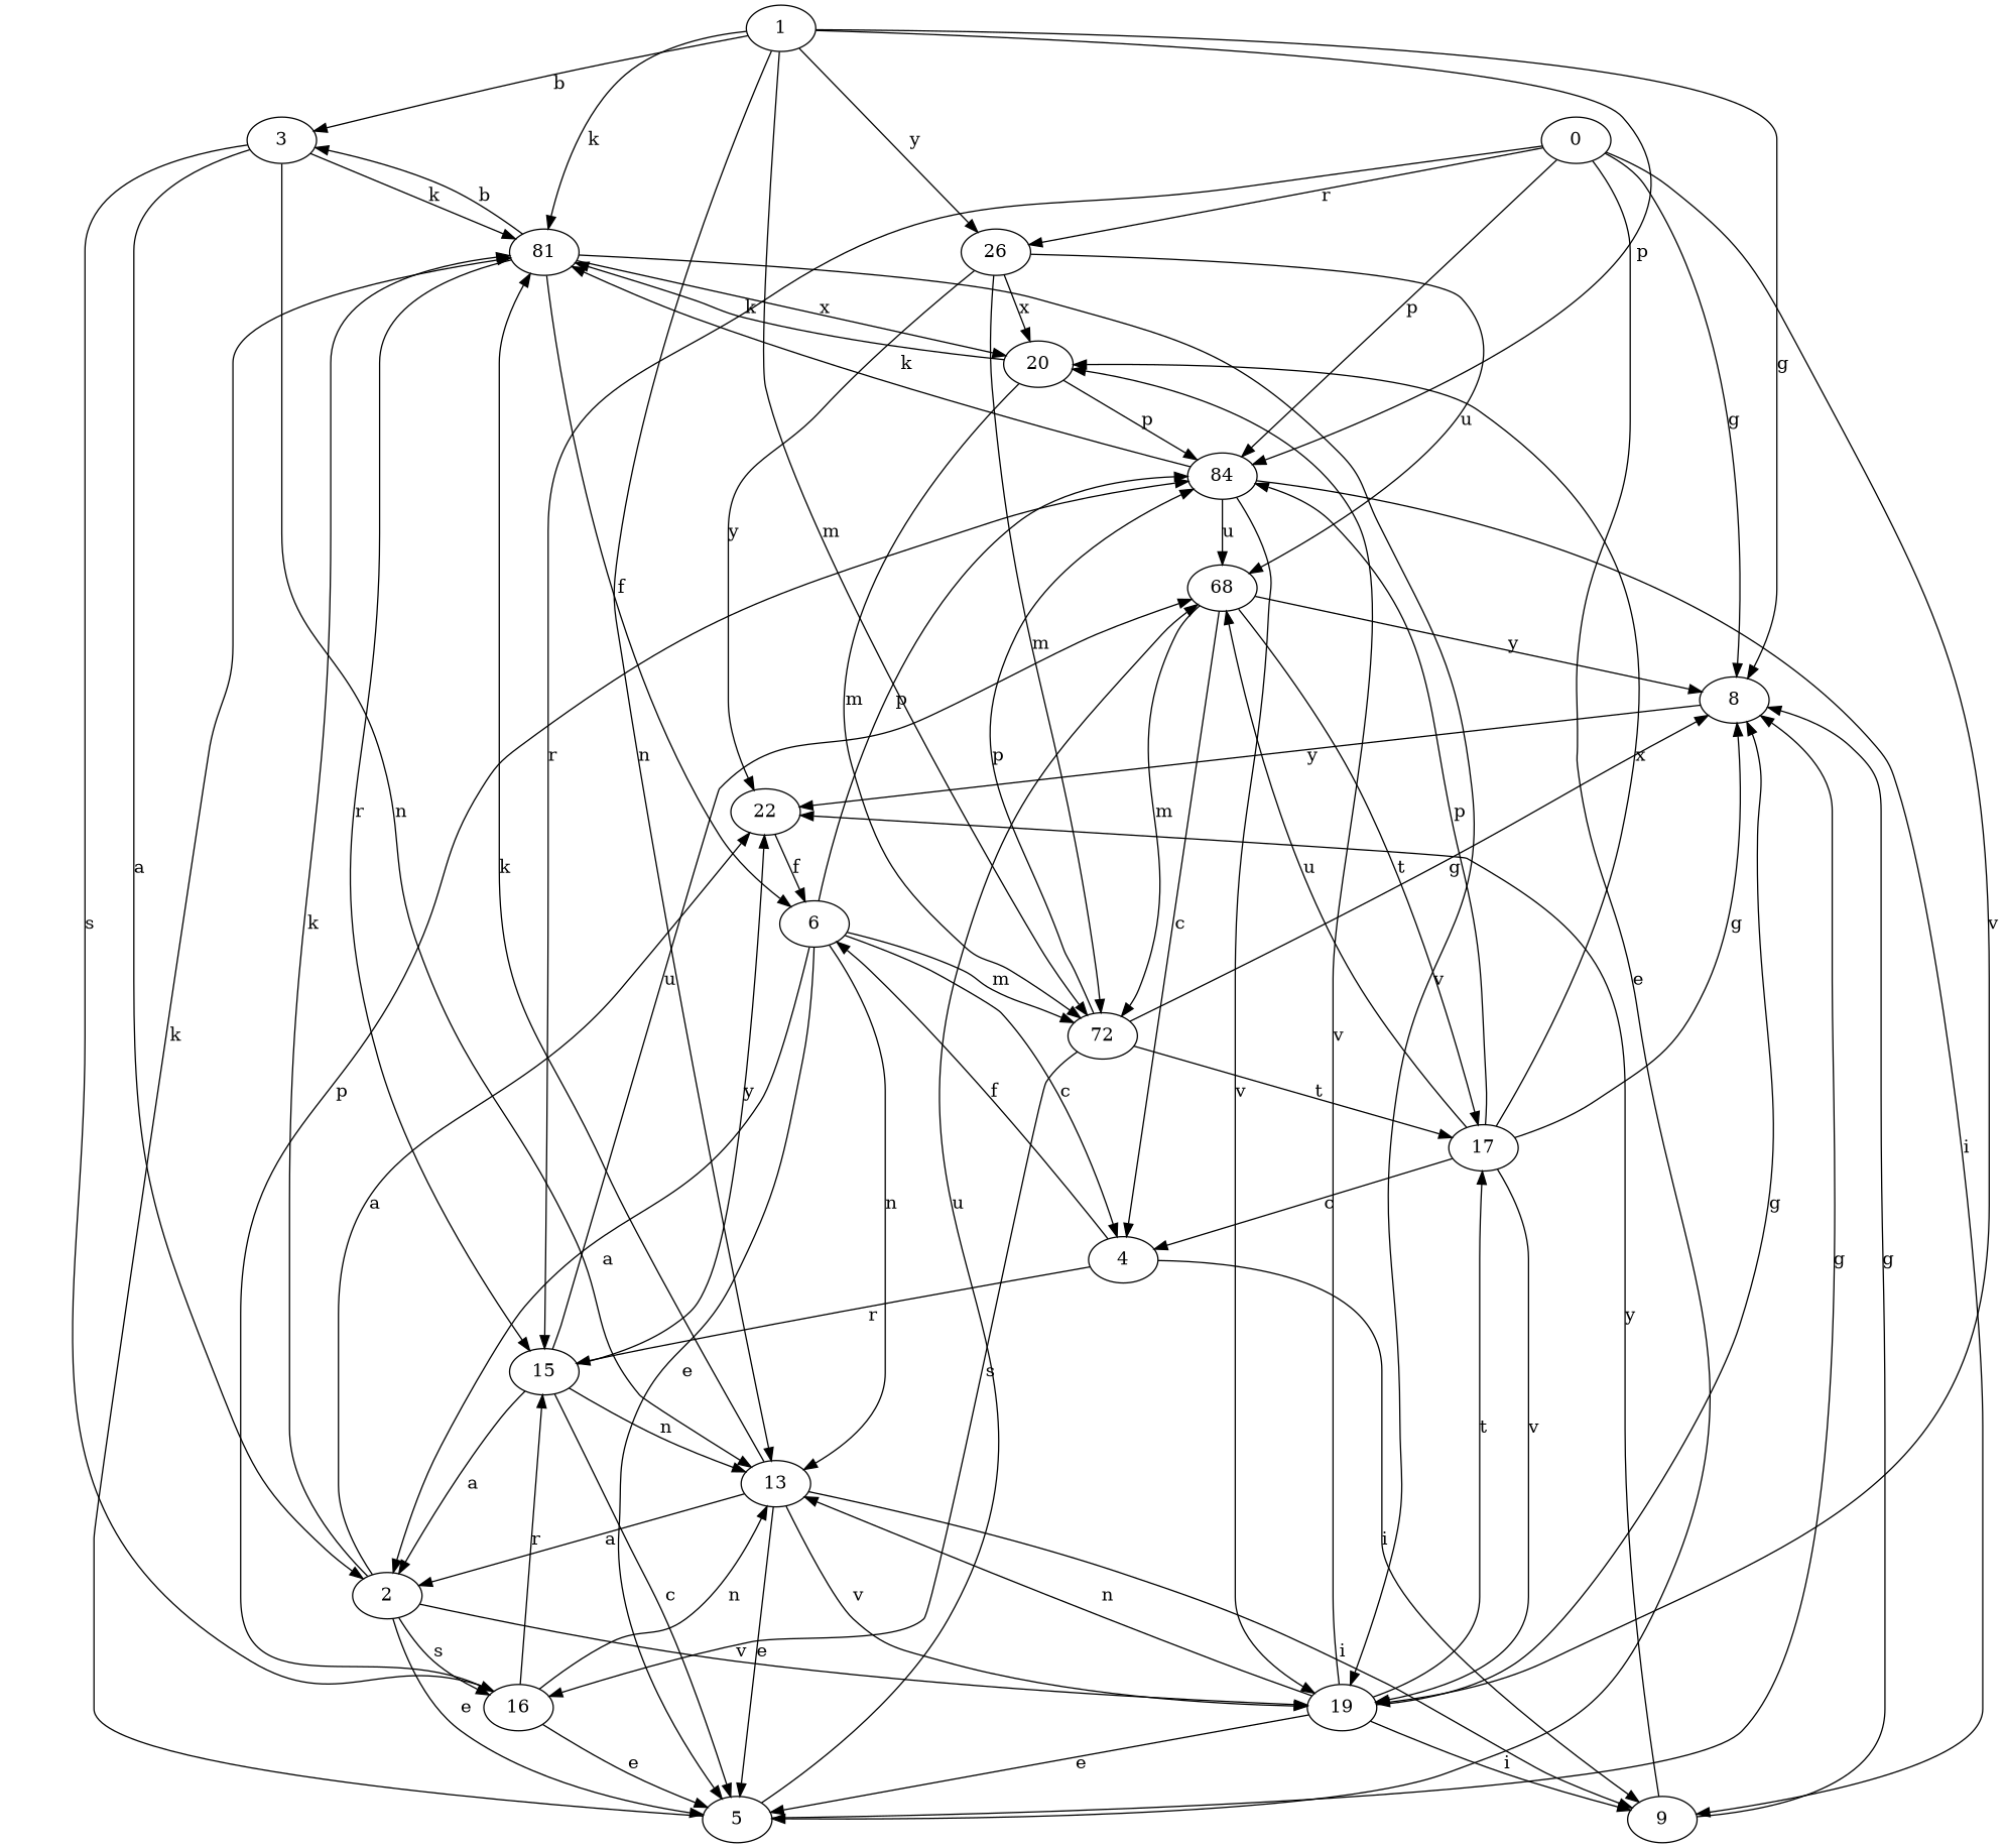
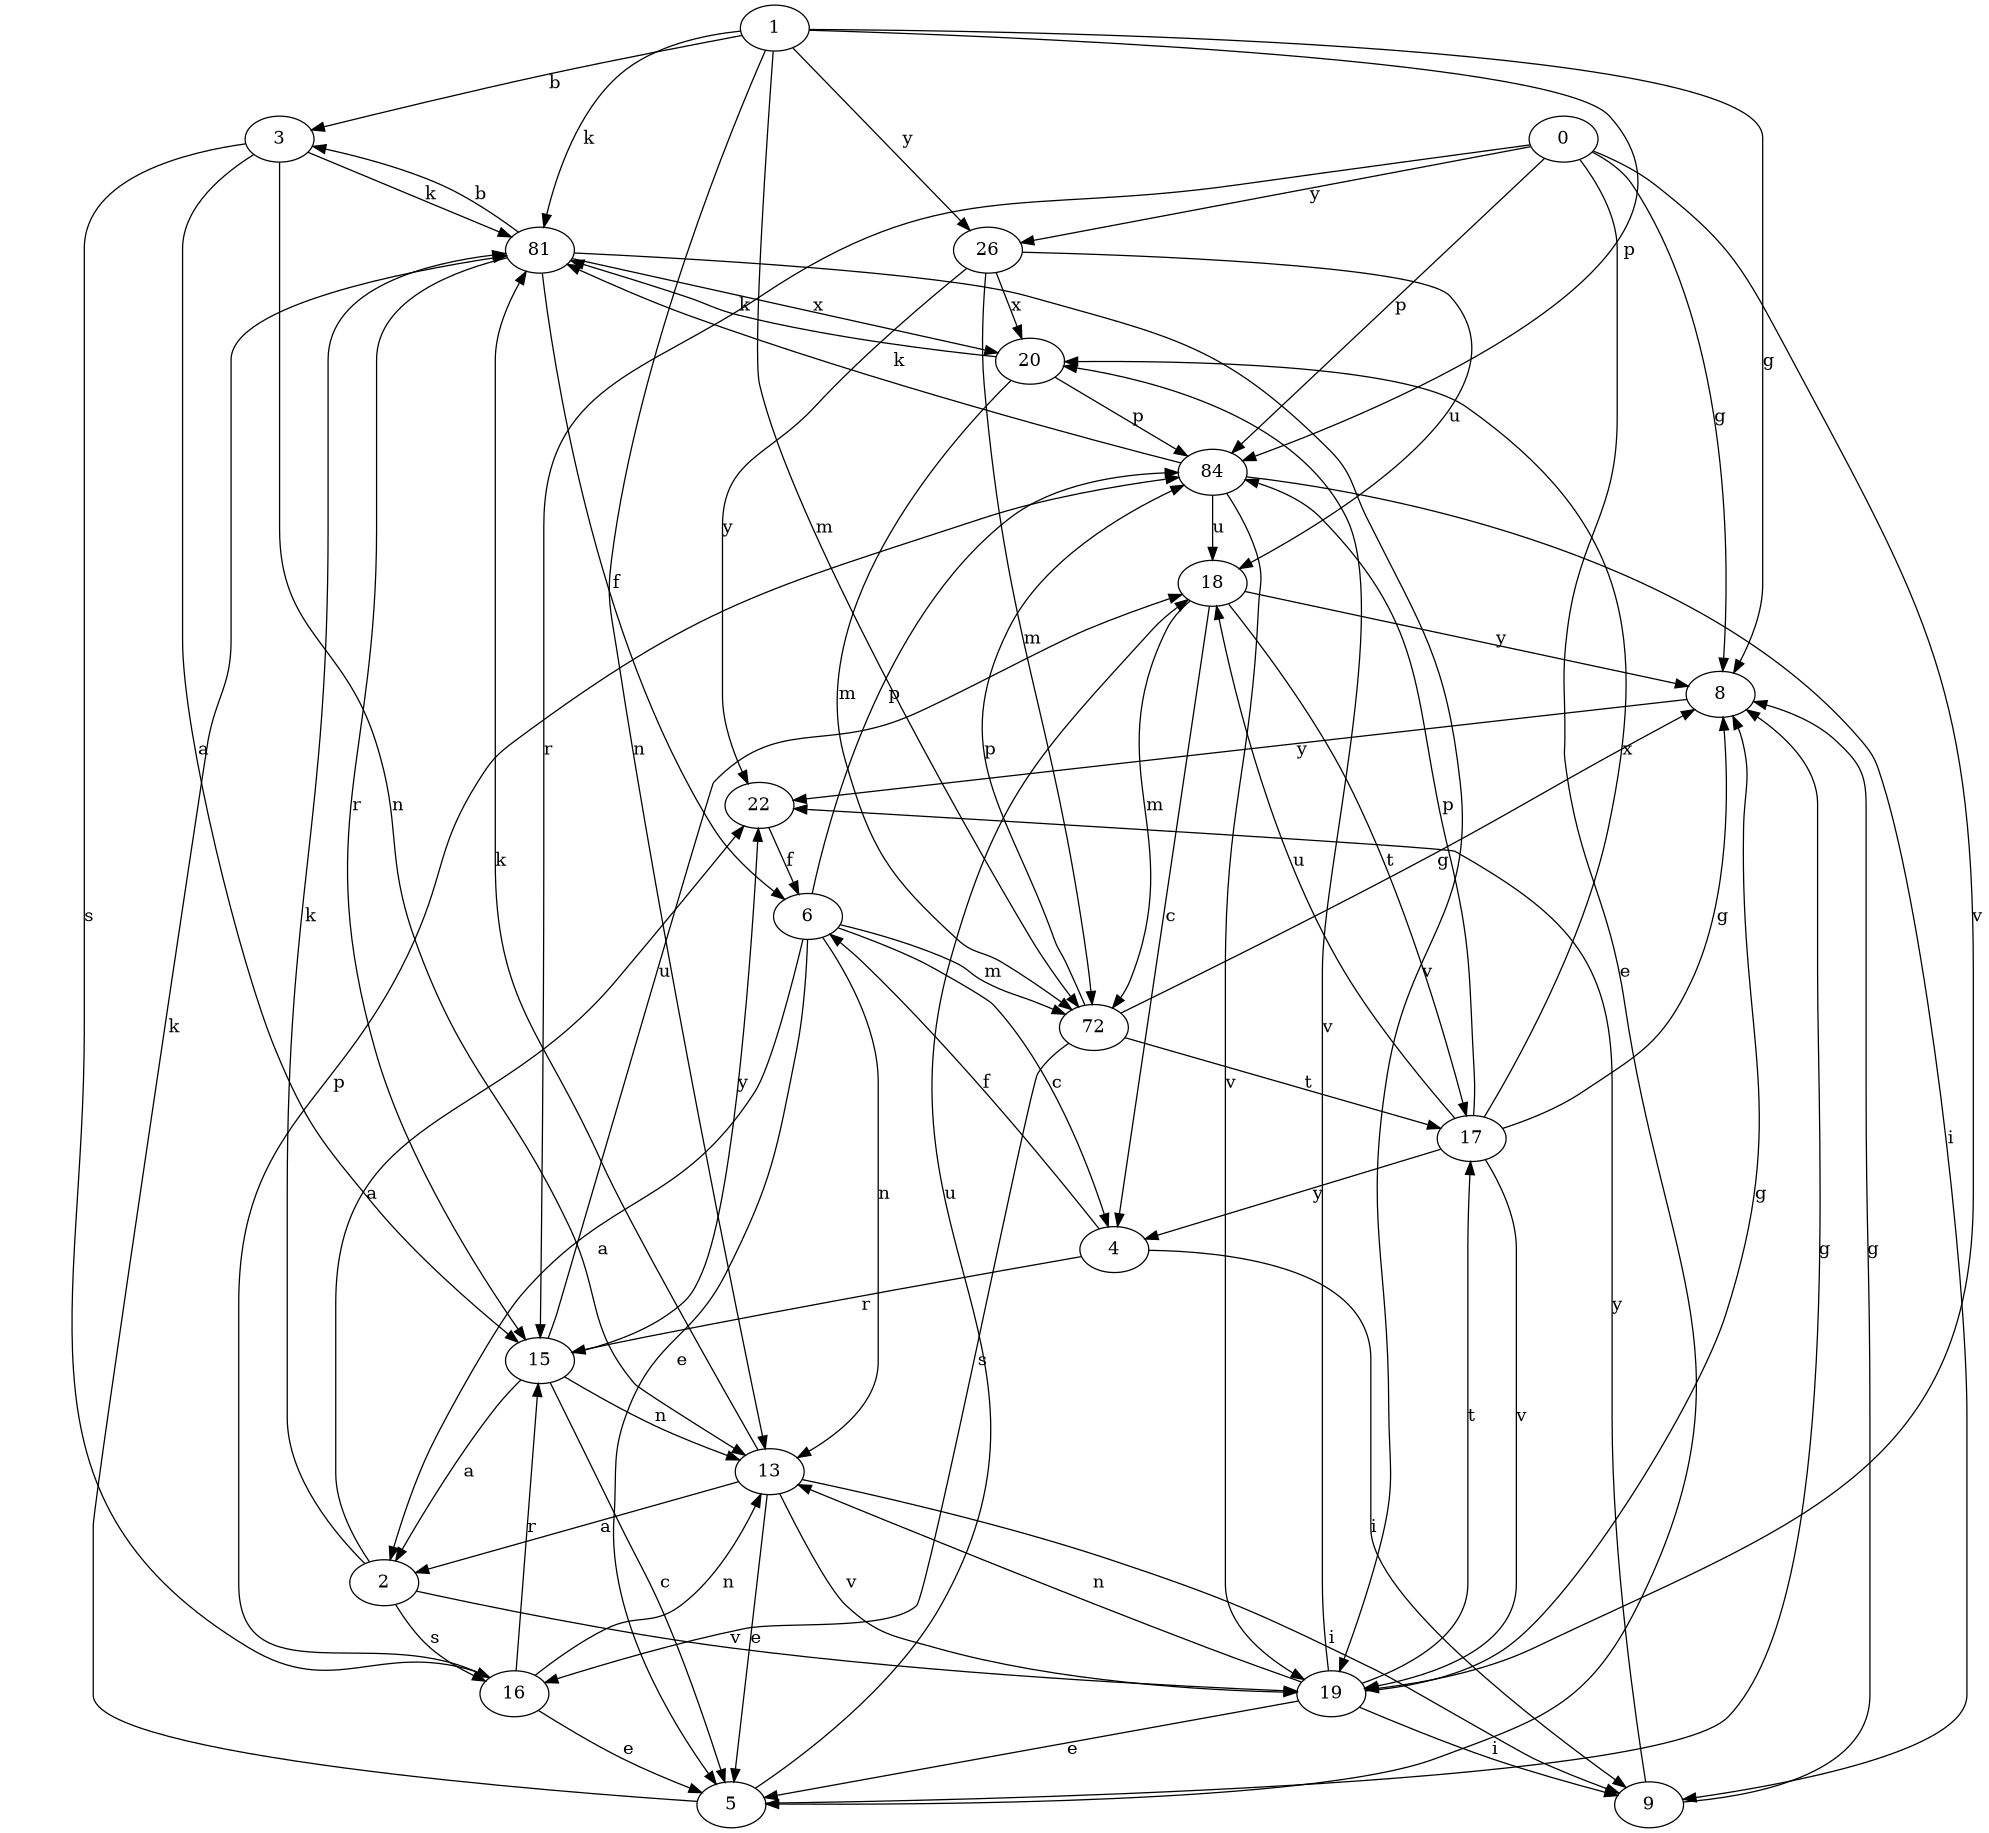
  strict digraph {
    1
    3
    8
    n4 [label=81]
    n5 [label=72]
    13
    n7 [label=84]
    n8 [label=26]
    2
    16
    22
    19
    6
    15
    20
    17
    5
    9
-   18 [label=68]
+   18
    4
    0
    1 -> 3 [label=b]
    1 -> 8 [label=g]
    1 -> n4 [label=k]
    1 -> n5 [label=m]
    1 -> 13 [label=n]
    1 -> n7 [label=p]
    1 -> n8 [label=y]
    3 -> n4 [label=k]
    3 -> 13 [label=n]
-   3 -> 2 [label=a]
+   3 -> 15 [label=a]
    3 -> 16 [label=s]
    8 -> 22 [label=y]
    n4 -> 3 [label=b]
    n4 -> 19 [label=v]
    n4 -> 6 [label=f]
    n4 -> 15 [label=r]
    n4 -> 20 [label=x]
    n5 -> 8 [label=g]
    n5 -> n7 [label=p]
    n5 -> 16 [label=s]
    n5 -> 17 [label=t]
    13 -> n4 [label=k]
    13 -> 2 [label=a]
    13 -> 19 [label=v]
    13 -> 5 [label=e]
    13 -> 9 [label=i]
    n7 -> n4 [label=k]
    n7 -> 19 [label=v]
    n7 -> 9 [label=i]
    n7 -> 18 [label=u]
    n8 -> n5 [label=m]
    n8 -> 22 [label=y]
    n8 -> 20 [label=x]
    n8 -> 18 [label=u]
    2 -> n4 [label=k]
    2 -> 16 [label=s]
    2 -> 22 [label=a]
    2 -> 19 [label=v]
-   2 -> 5 [label=e]
    16 -> 13 [label=n]
    16 -> n7 [label=p]
    16 -> 15 [label=r]
    16 -> 5 [label=e]
    22 -> 6 [label=f]
    19 -> 8 [label=g]
    19 -> 13 [label=n]
    19 -> 20 [label=v]
    19 -> 17 [label=t]
    19 -> 5 [label=e]
    19 -> 9 [label=i]
    6 -> n5 [label=m]
    6 -> 13 [label=n]
    6 -> n7 [label=p]
    6 -> 2 [label=a]
    6 -> 5 [label=e]
    6 -> 4 [label=c]
    15 -> 13 [label=n]
    15 -> 2 [label=a]
    15 -> 22 [label=y]
    15 -> 5 [label=c]
    15 -> 18 [label=u]
    20 -> n4 [label=k]
    20 -> n5 [label=m]
    20 -> n7 [label=p]
    17 -> 8 [label=g]
    17 -> n7 [label=p]
    17 -> 19 [label=v]
    17 -> 20 [label=x]
    17 -> 18 [label=u]
-   17 -> 4 [label=c]
+   17 -> 4 [label=y]
    5 -> 8 [label=g]
    5 -> n4 [label=k]
    5 -> 18 [label=u]
    9 -> 8 [label=g]
    9 -> 22 [label=y]
    18 -> 8 [label=y]
    18 -> n5 [label=m]
    18 -> 17 [label=t]
    18 -> 4 [label=c]
    4 -> 6 [label=f]
    4 -> 15 [label=r]
    4 -> 9 [label=i]
    0 -> 8 [label=g]
    0 -> n7 [label=p]
-   0 -> n8 [label=r]
+   0 -> n8 [label=y]
    0 -> 19 [label=v]
    0 -> 15 [label=r]
    0 -> 5 [label=e]
  }
